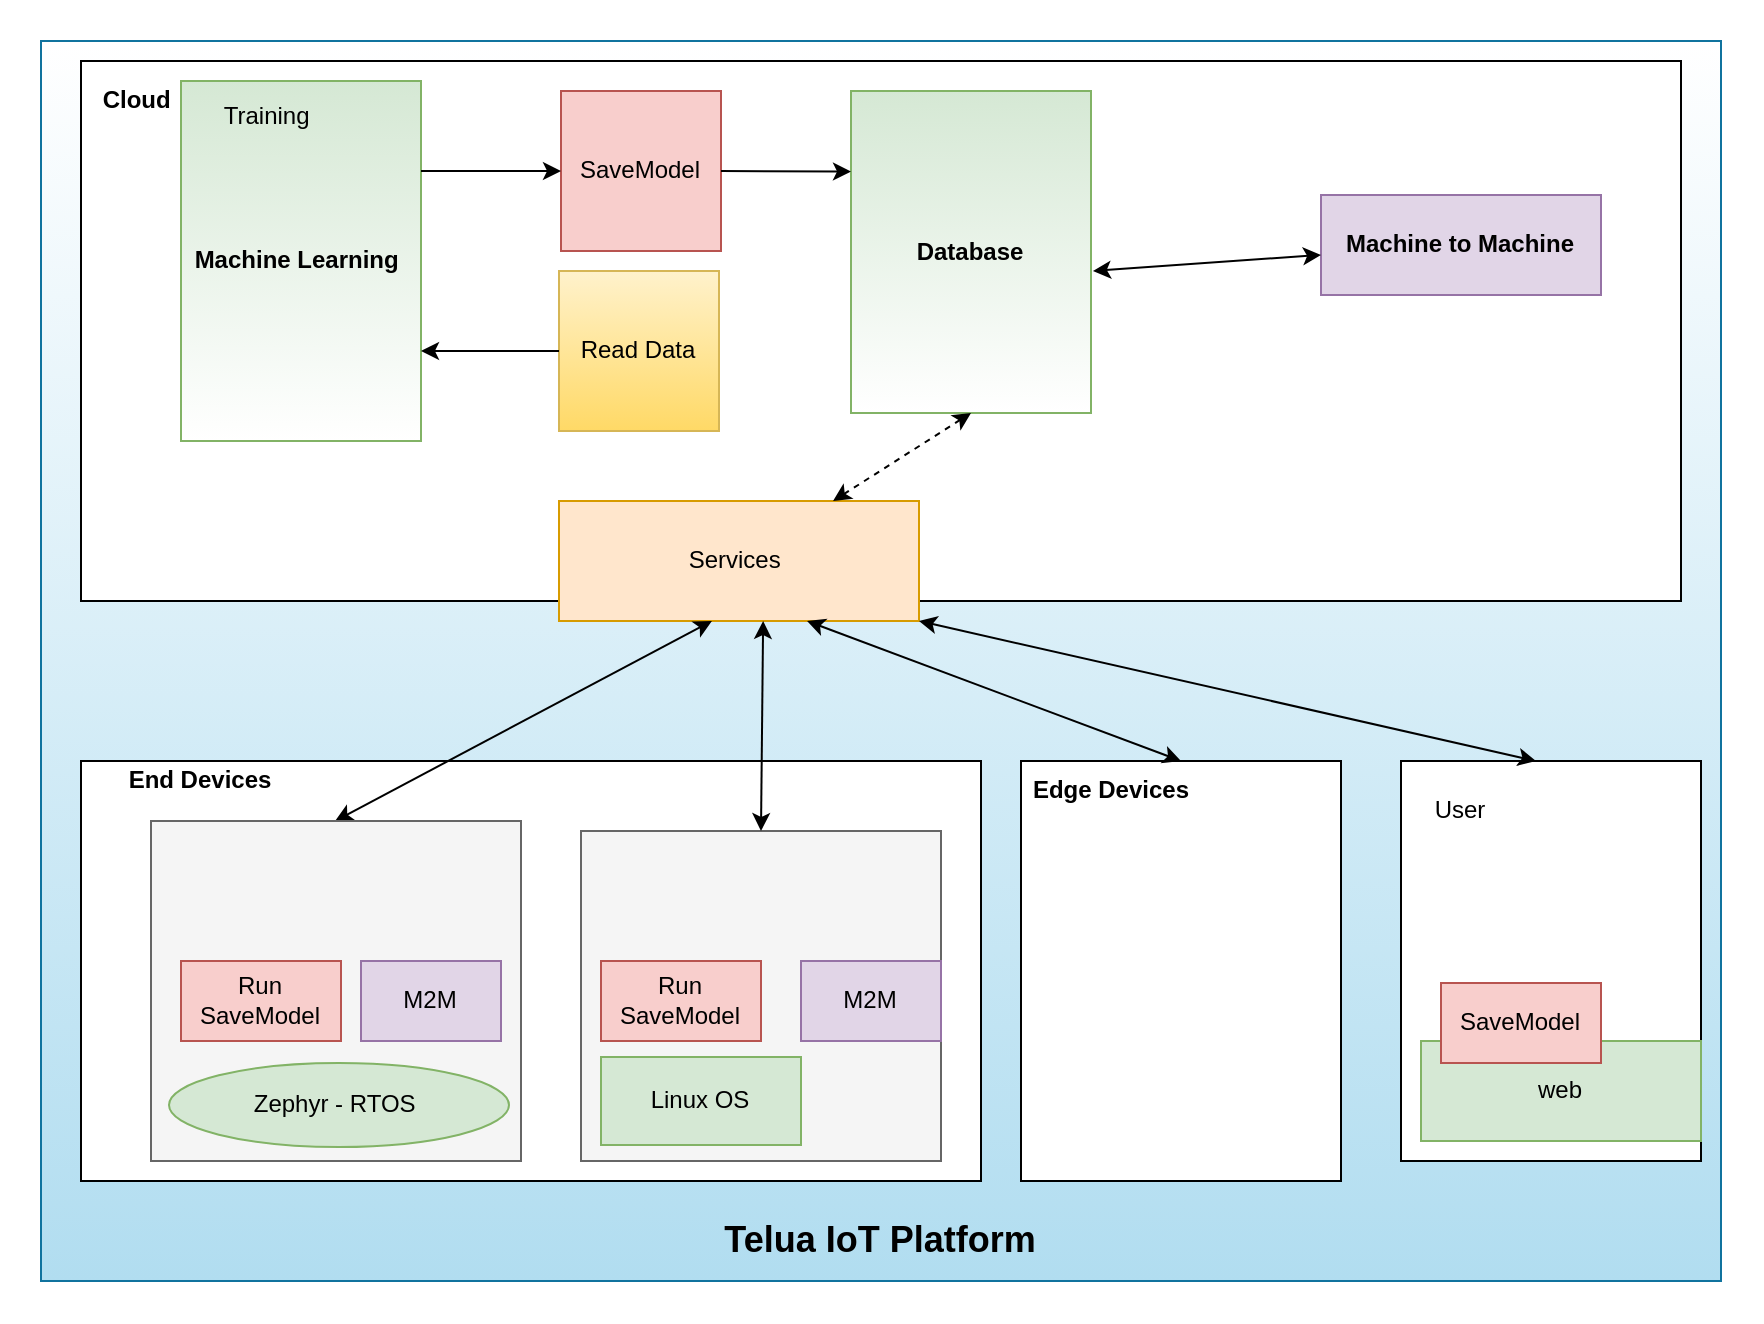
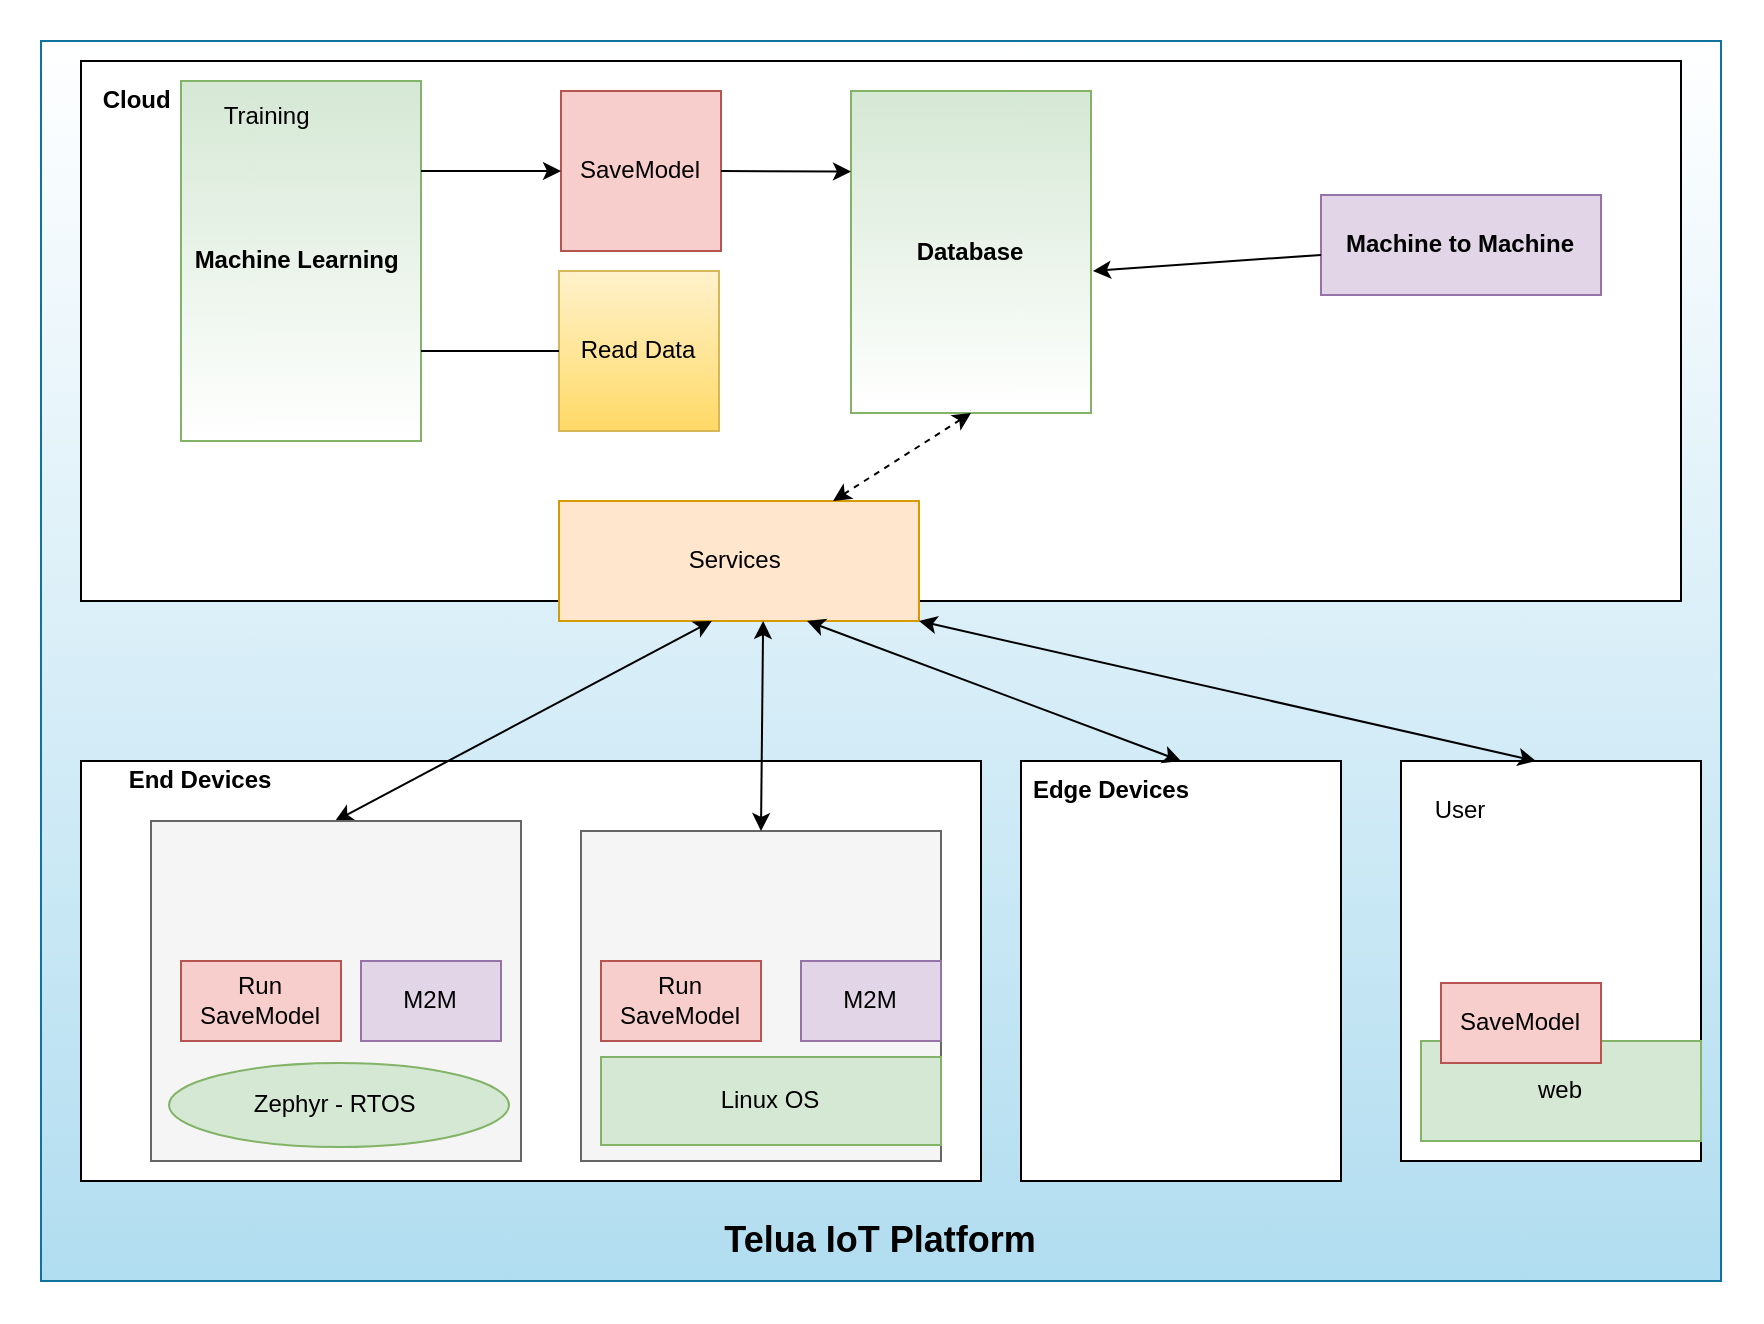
  <mxCell id="0" />
  <mxCell id="1" parent="0" />
  <mxCell id="2" value="" style="rounded=0;whiteSpace=wrap;html=1;fillColor=#b1ddf0;strokeColor=#10739e;gradientColor=#ffffff;gradientDirection=north;" parent="1" vertex="1"><mxGeometry x="20" y="20" width="840" height="620" as="geometry" /></mxCell>
  <mxCell id="3" value="" style="rounded=0;whiteSpace=wrap;html=1;" parent="1" vertex="1"><mxGeometry x="40" y="30" width="800" height="270" as="geometry" /></mxCell>
  <mxCell id="4" value="" style="rounded=0;whiteSpace=wrap;html=1;" parent="1" vertex="1"><mxGeometry x="700" y="380" width="150" height="200" as="geometry" /></mxCell>
  <mxCell id="5" value="" style="rounded=0;whiteSpace=wrap;html=1;" parent="1" vertex="1"><mxGeometry x="40" y="380" width="450" height="210" as="geometry" /></mxCell>
  <mxCell id="6" value="&lt;b&gt;Cloud&amp;nbsp;&lt;/b&gt;" style="text;html=1;strokeColor=none;fillColor=none;align=center;verticalAlign=middle;whiteSpace=wrap;rounded=0;" parent="1" vertex="1"><mxGeometry x="50" y="40" width="40" height="20" as="geometry" /></mxCell>
  <mxCell id="7" value="User" style="text;html=1;strokeColor=none;fillColor=none;align=center;verticalAlign=middle;whiteSpace=wrap;rounded=0;" parent="1" vertex="1"><mxGeometry x="710" y="395" width="40" height="20" as="geometry" /></mxCell>
  <mxCell id="8" value="Services&amp;nbsp;" style="rounded=0;whiteSpace=wrap;html=1;fillColor=#ffe6cc;strokeColor=#d79b00;" parent="1" vertex="1"><mxGeometry x="279" y="250" width="180" height="60" as="geometry" /></mxCell>
  <mxCell id="9" value="&lt;b&gt;Machine Learning&amp;nbsp;&lt;/b&gt;" style="rounded=0;whiteSpace=wrap;html=1;fillColor=#d5e8d4;strokeColor=#82b366;gradientColor=#ffffff;" parent="1" vertex="1"><mxGeometry x="90" y="40" width="120" height="180" as="geometry" /></mxCell>
  <mxCell id="10" value="&lt;b&gt;Database&lt;/b&gt;" style="rounded=0;whiteSpace=wrap;html=1;fillColor=#d5e8d4;strokeColor=#82b366;gradientColor=#ffffff;" parent="1" vertex="1"><mxGeometry x="425" y="45" width="120" height="161" as="geometry" /></mxCell>
  <mxCell id="11" value="" style="endArrow=classic;startArrow=classic;html=1;entryX=0.5;entryY=1;entryDx=0;entryDy=0;dashed=1;" parent="1" source="8" target="10" edge="1"><mxGeometry width="50" height="50" relative="1" as="geometry"><mxPoint x="430" y="270" as="sourcePoint" /><mxPoint x="480" y="220" as="targetPoint" /></mxGeometry></mxCell>
  <mxCell id="12" value="" style="endArrow=classic;startArrow=classic;html=1;entryX=0.425;entryY=1;entryDx=0;entryDy=0;entryPerimeter=0;" parent="1" target="8" edge="1"><mxGeometry width="50" height="50" relative="1" as="geometry"><mxPoint x="167" y="410" as="sourcePoint" /><mxPoint x="760" y="380" as="targetPoint" /></mxGeometry></mxCell>
  <mxCell id="13" value="" style="rounded=0;whiteSpace=wrap;html=1;fillColor=#f5f5f5;strokeColor=#666666;fontColor=#333333;" parent="1" vertex="1"><mxGeometry x="75" y="410" width="185" height="170" as="geometry" /></mxCell>
  <mxCell id="14" value="" style="rounded=0;whiteSpace=wrap;html=1;fillColor=#f5f5f5;strokeColor=#666666;fontColor=#333333;" parent="1" vertex="1"><mxGeometry x="290" y="415" width="180" height="165" as="geometry" /></mxCell>
  <mxCell id="15" value="" style="endArrow=classic;startArrow=classic;html=1;exitX=0.5;exitY=0;exitDx=0;exitDy=0;entryX=0.567;entryY=1;entryDx=0;entryDy=0;entryPerimeter=0;" parent="1" source="14" target="8" edge="1"><mxGeometry width="50" height="50" relative="1" as="geometry"><mxPoint x="450" y="350" as="sourcePoint" /><mxPoint x="500" y="300" as="targetPoint" /></mxGeometry></mxCell>
  <mxCell id="16" value="" style="endArrow=classic;startArrow=classic;html=1;exitX=1;exitY=1;exitDx=0;exitDy=0;entryX=0.45;entryY=0;entryDx=0;entryDy=0;entryPerimeter=0;" parent="1" source="8" target="4" edge="1"><mxGeometry width="50" height="50" relative="1" as="geometry"><mxPoint x="412" y="300" as="sourcePoint" /><mxPoint x="720" y="380" as="targetPoint" /></mxGeometry></mxCell>
  <mxCell id="17" value="SaveModel" style="whiteSpace=wrap;html=1;aspect=fixed;fillColor=#f8cecc;strokeColor=#b85450;" parent="1" vertex="1"><mxGeometry x="280" y="45" width="80" height="80" as="geometry" /></mxCell>
  <mxCell id="18" value="" style="endArrow=classic;html=1;exitX=1;exitY=0.25;exitDx=0;exitDy=0;" parent="1" source="9" target="17" edge="1"><mxGeometry width="50" height="50" relative="1" as="geometry"><mxPoint x="620" y="450" as="sourcePoint" /><mxPoint x="670" y="400" as="targetPoint" /></mxGeometry></mxCell>
  <mxCell id="19" value="" style="endArrow=classic;html=1;exitX=1;exitY=0.5;exitDx=0;exitDy=0;entryX=0;entryY=0.25;entryDx=0;entryDy=0;" parent="1" source="17" target="10" edge="1"><mxGeometry width="50" height="50" relative="1" as="geometry"><mxPoint x="620" y="450" as="sourcePoint" /><mxPoint x="670" y="400" as="targetPoint" /></mxGeometry></mxCell>
  <mxCell id="20" value="Read Data" style="whiteSpace=wrap;html=1;aspect=fixed;fillColor=#fff2cc;strokeColor=#d6b656;gradientColor=#ffd966;" parent="1" vertex="1"><mxGeometry x="279" y="135" width="80" height="80" as="geometry" /></mxCell>
- <mxCell id="21" value="" style="endArrow=classic;html=1;exitX=0;exitY=0.5;exitDx=0;exitDy=0;entryX=1;entryY=0.75;entryDx=0;entryDy=0;" parent="1" source="20" target="9" edge="1"><mxGeometry width="50" height="50" relative="1" as="geometry"><mxPoint x="620" y="450" as="sourcePoint" /><mxPoint x="210" y="168" as="targetPoint" /></mxGeometry></mxCell>
+ <mxCell id="21" value="" style="endArrow=none;html=1;exitX=0;exitY=0.5;exitDx=0;exitDy=0;entryX=1;entryY=0.75;entryDx=0;entryDy=0;" parent="1" source="20" target="9" edge="1"><mxGeometry width="50" height="50" relative="1" as="geometry"><mxPoint x="620" y="450" as="sourcePoint" /><mxPoint x="210" y="168" as="targetPoint" /></mxGeometry></mxCell>
  <mxCell id="22" value="Run SaveModel" style="rounded=0;whiteSpace=wrap;html=1;fillColor=#f8cecc;strokeColor=#b85450;" parent="1" vertex="1"><mxGeometry x="90" y="480" width="80" height="40" as="geometry" /></mxCell>
  <mxCell id="23" value="Run SaveModel" style="rounded=0;whiteSpace=wrap;html=1;fillColor=#f8cecc;strokeColor=#b85450;" parent="1" vertex="1"><mxGeometry x="300" y="480" width="80" height="40" as="geometry" /></mxCell>
  <mxCell id="24" value="Training&amp;nbsp;" style="text;html=1;strokeColor=none;fillColor=none;align=center;verticalAlign=middle;whiteSpace=wrap;rounded=0;" parent="1" vertex="1"><mxGeometry x="100" y="43" width="70" height="30" as="geometry" /></mxCell>
  <mxCell id="25" value="&lt;b&gt;End Devices&lt;/b&gt;" style="text;html=1;strokeColor=none;fillColor=none;align=center;verticalAlign=middle;whiteSpace=wrap;rounded=0;" parent="1" vertex="1"><mxGeometry x="50" y="380" width="100" height="20" as="geometry" /></mxCell>
  <mxCell id="26" value="M2M" style="rounded=0;whiteSpace=wrap;html=1;fillColor=#e1d5e7;strokeColor=#9673a6;" parent="1" vertex="1"><mxGeometry x="180" y="480" width="70" height="40" as="geometry" /></mxCell>
  <mxCell id="27" value="M2M" style="rounded=0;whiteSpace=wrap;html=1;fillColor=#e1d5e7;strokeColor=#9673a6;" parent="1" vertex="1"><mxGeometry x="400" y="480" width="70" height="40" as="geometry" /></mxCell>
  <mxCell id="28" value="&lt;b&gt;Machine to Machine&lt;/b&gt;" style="rounded=0;whiteSpace=wrap;html=1;fillColor=#e1d5e7;strokeColor=#9673a6;" parent="1" vertex="1"><mxGeometry x="660" y="97" width="140" height="50" as="geometry" /></mxCell>
- <mxCell id="29" value="" style="endArrow=classic;startArrow=classic;html=1;exitX=1.008;exitY=0.559;exitDx=0;exitDy=0;exitPerimeter=0;" parent="1" source="10" target="28" edge="1"><mxGeometry width="50" height="50" relative="1" as="geometry"><mxPoint x="610" y="135" as="sourcePoint" /><mxPoint x="660" y="85" as="targetPoint" /></mxGeometry></mxCell>
+ <mxCell id="29" value="" style="endArrow=none;startArrow=classic;html=1;exitX=1.008;exitY=0.559;exitDx=0;exitDy=0;exitPerimeter=0;" parent="1" source="10" target="28" edge="1"><mxGeometry width="50" height="50" relative="1" as="geometry"><mxPoint x="610" y="135" as="sourcePoint" /><mxPoint x="660" y="85" as="targetPoint" /></mxGeometry></mxCell>
  <mxCell id="30" value="&lt;b&gt;&lt;font style=&quot;font-size: 18px&quot;&gt;Telua IoT Platform&lt;/font&gt;&lt;/b&gt;" style="text;html=1;strokeColor=none;fillColor=none;align=center;verticalAlign=middle;whiteSpace=wrap;rounded=0;" parent="1" vertex="1"><mxGeometry x="335" y="610" width="210" height="20" as="geometry" /></mxCell>
  <mxCell id="31" value="Zephyr - RTOS&amp;nbsp;" style="ellipse;whiteSpace=wrap;html=1;fillColor=#d5e8d4;strokeColor=#82b366;gradientDirection=east;" parent="1" vertex="1"><mxGeometry x="84" y="531" width="170" height="42" as="geometry" /></mxCell>
- <mxCell id="32" value="Linux OS" style="rounded=0;whiteSpace=wrap;html=1;fillColor=#d5e8d4;strokeColor=#82b366;" parent="1" vertex="1"><mxGeometry x="300" y="528" width="100" height="44" as="geometry" /></mxCell>
+ <mxCell id="32" value="Linux OS" style="rounded=0;whiteSpace=wrap;html=1;fillColor=#d5e8d4;strokeColor=#82b366;" parent="1" vertex="1"><mxGeometry x="300" y="528" width="170" height="44" as="geometry" /></mxCell>
  <mxCell id="33" value="web" style="rounded=0;whiteSpace=wrap;html=1;fillColor=#d5e8d4;strokeColor=#82b366;" parent="1" vertex="1"><mxGeometry x="710" y="520" width="140" height="50" as="geometry" /></mxCell>
  <mxCell id="34" value="SaveModel" style="rounded=0;whiteSpace=wrap;html=1;fillColor=#f8cecc;strokeColor=#b85450;" parent="1" vertex="1"><mxGeometry x="720" y="491" width="80" height="40" as="geometry" /></mxCell>
  <mxCell id="35" value="" style="rounded=0;whiteSpace=wrap;html=1;" vertex="1" parent="1"><mxGeometry x="510" y="380" width="160" height="210" as="geometry" /></mxCell>
  <mxCell id="36" value="" style="endArrow=classic;startArrow=classic;html=1;entryX=0.689;entryY=1;entryDx=0;entryDy=0;entryPerimeter=0;exitX=0.5;exitY=0;exitDx=0;exitDy=0;" edge="1" parent="1" source="35" target="8"><mxGeometry width="50" height="50" relative="1" as="geometry"><mxPoint x="680" y="370" as="sourcePoint" /><mxPoint x="730" y="320" as="targetPoint" /></mxGeometry></mxCell>
  <mxCell id="37" value="&lt;b&gt;Edge Devices&lt;/b&gt;" style="text;html=1;strokeColor=none;fillColor=none;align=center;verticalAlign=middle;whiteSpace=wrap;rounded=0;" vertex="1" parent="1"><mxGeometry x="510" y="380" width="91" height="30" as="geometry" /></mxCell>
